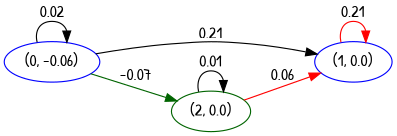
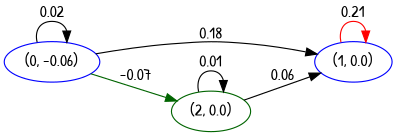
  digraph {
    fontname="Patrick Hand"
    rankdir=LR
    node [color=blue fontname="Patrick Hand"]
    edge [color=black fontname="Patrick Hand"]
    n1 [label="(0, -0.06)"]
    n2 [label="(1, 0.0)"]
    n3 [color=darkgreen label="(2, 0.0)"]
    n1 -> n1 [label=0.02]
-   n1 -> n2 [label=0.21]
+   n1 -> n2 [label=0.18]
    n1 -> n3 [color=darkgreen label=-0.07]
    n2 -> n2 [color=red label=0.21]
-   n3 -> n2 [color=red label=0.06]
+   n3 -> n2 [label=0.06]
    n3 -> n3 [label=0.01]
  }
